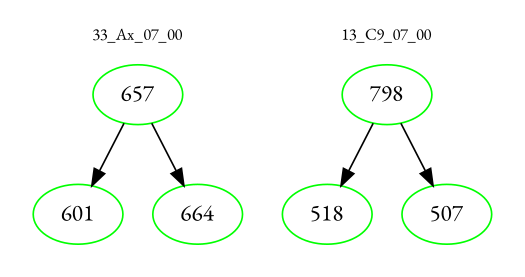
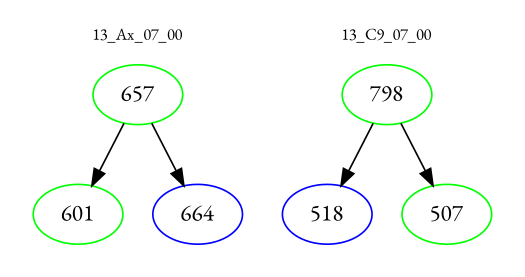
  digraph {
    fontname="EB Garamond"
    node [color=green fontname="EB Garamond"]
    edge [color=black fontname="EB Garamond"]
    n1 [label=657]
    n2 [label=601]
-   n3 [label=664]
+   n3 [color=blue label=664]
    n4 [label=798]
-   n5 [label=518]
+   n5 [color=blue label=518]
    n6 [label=507]
    subgraph cluster_1 {
      color=white
      fontsize=10
-     label="33_Ax_07_00"
+     label="13_Ax_07_00"
      n1
      n2
      n3
    }
    subgraph cluster_2 {
      color=white
      fontsize=10
      label="13_C9_07_00"
      n4
      n5
      n6
    }
    n1 -> n2
    n1 -> n3
    n4 -> n5
    n4 -> n6
  }
